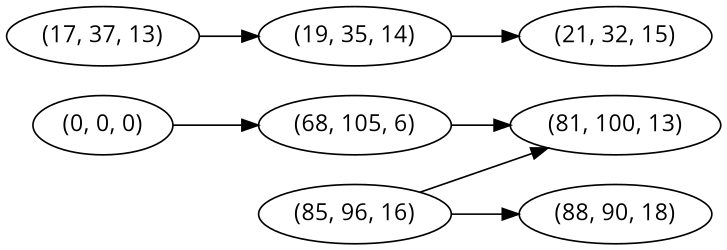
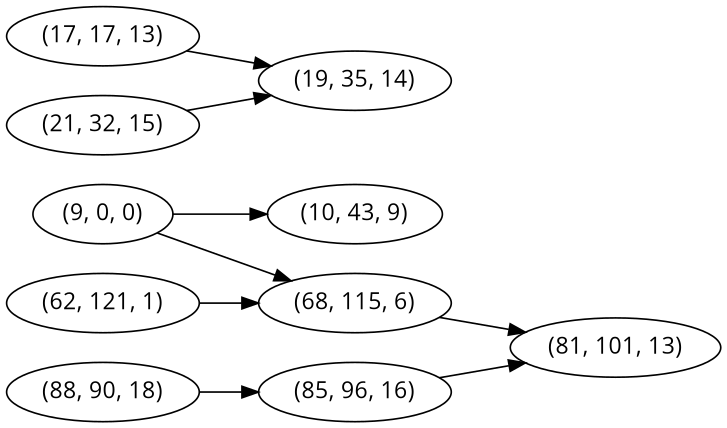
  digraph {
    fontname="Open Sans"
    rankdir=LR
    node [fontname="Open Sans"]
    edge [fontname="Open Sans"]
-   "(0, 0, 0)"
-   "(68, 115, 6)" [label="(68, 105, 6)"]
-   "(17, 37, 13)"
+   "(0, 0, 0)" [label="(9, 0, 0)"]
+   "(10, 43, 9)"
+   "(68, 115, 6)"
+   "(62, 121, 1)"
+   "(17, 37, 13)" [label="(17, 17, 13)"]
    "(19, 35, 14)"
    "(21, 32, 15)"
-   "(81, 100, 13)"
+   "(81, 100, 13)" [label="(81, 101, 13)"]
    "(85, 96, 16)"
    n10 [label="(88, 90, 18)"]
+   "(0, 0, 0)" -> "(10, 43, 9)"
    "(0, 0, 0)" -> "(68, 115, 6)"
    "(68, 115, 6)" -> "(81, 100, 13)"
+   "(62, 121, 1)" -> "(68, 115, 6)"
    "(17, 37, 13)" -> "(19, 35, 14)"
-   "(19, 35, 14)" -> "(21, 32, 15)"
+   "(21, 32, 15)" -> "(19, 35, 14)"
    "(85, 96, 16)" -> "(81, 100, 13)"
-   "(85, 96, 16)" -> n10
+   n10 -> "(85, 96, 16)"
  }
